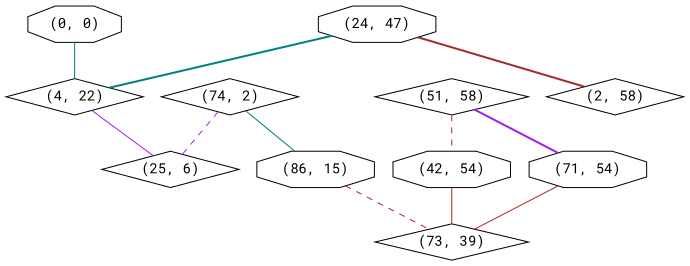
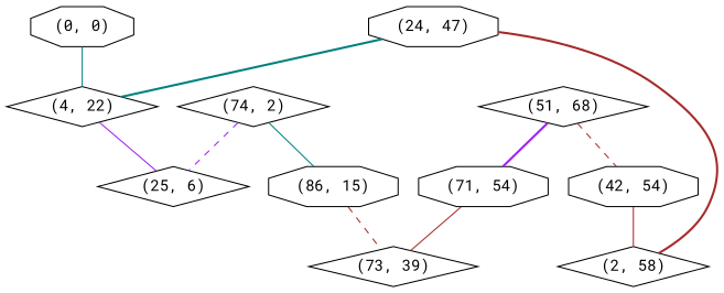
  graph {
    fontname="Roboto Mono"
    node [fontname="Roboto Mono" shape=diamond]
    edge [color=brown fontname="Roboto Mono" style=solid weight=1]
    "(0, 0)" [shape=octagon]
    "(4, 22)"
    n3 [label="(25, 6)"]
    "(74, 2)"
    n5 [label="(86, 15)" shape=octagon]
    "(73, 39)"
    n7 [label="(42, 54)" shape=octagon]
-   "(51, 58)"
+   "(51, 58)" [label="(51, 68)"]
    "(71, 54)" [shape=octagon]
    "(2, 58)"
    "(24, 47)" [shape=octagon]
    "(0, 0)" -- "(4, 22)" [color=teal weight=4]
    "(4, 22)" -- n3 [color=purple]
    "(74, 2)" -- n3 [color=purple style=dashed weight=3]
    "(74, 2)" -- n5 [color=teal]
    n5 -- "(73, 39)" [style=dashed]
-   n7 -- "(73, 39)" [weight=3]
+   n7 -- "(2, 58)" [weight=3]
    "(51, 58)" -- n7 [style=dashed]
    "(51, 58)" -- "(71, 54)" [color=purple style=bold]
    "(71, 54)" -- "(73, 39)"
    "(24, 47)" -- "(4, 22)" [color=teal style=bold]
    "(24, 47)" -- "(2, 58)" [style=bold]
  }
